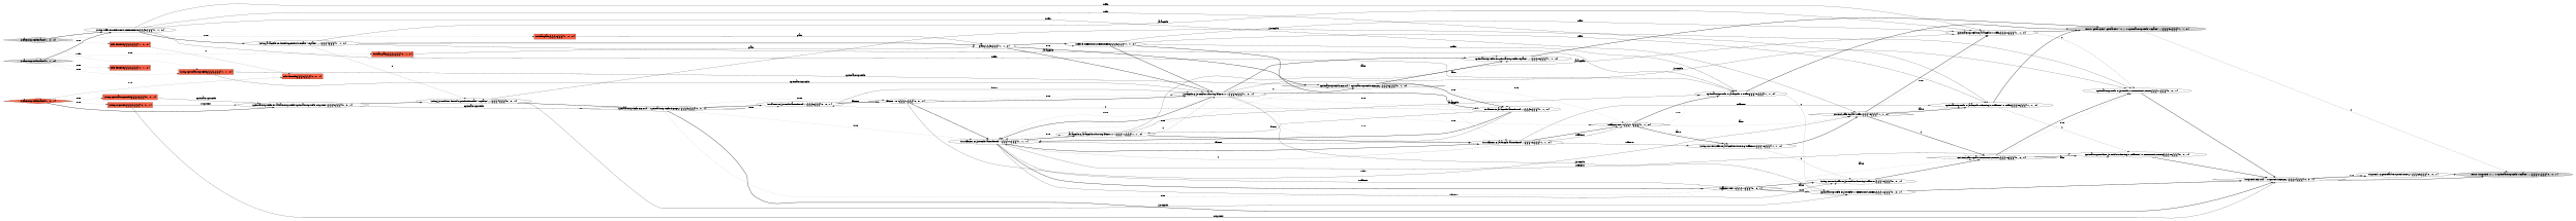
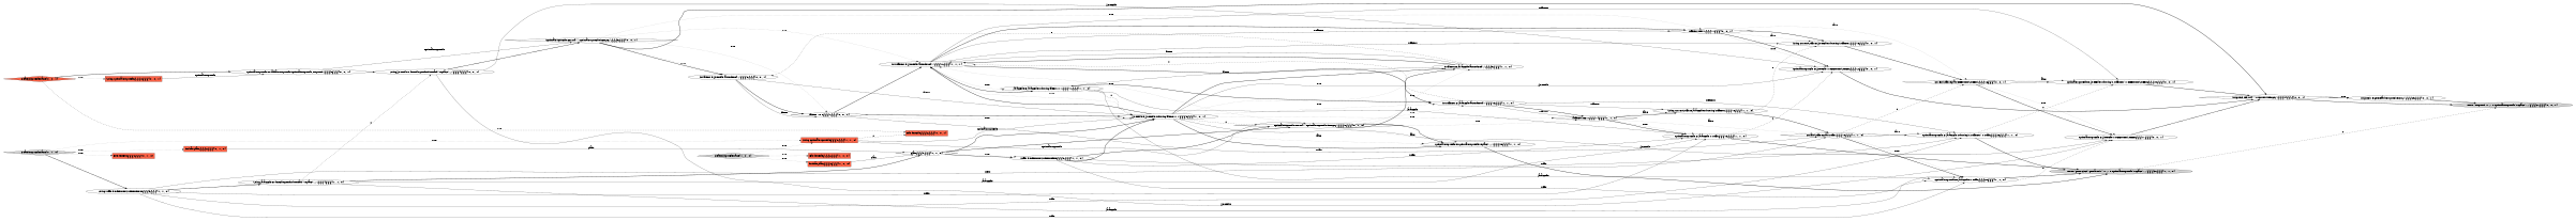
  digraph {
    rankdir=LR
    node [fillcolor=white shape=ellipse style=filled]
    edge [style=bold]
    n1 [label="optionalOutputFile = validateOutputFile(optionalOutputFile,outputDir)@@@3@@@['0', '0', '1']"]
    n2 [label="String jjtreeFile = destFile.getAbsolutePath().replace('\','/')@@@4@@@['0', '0', '1']"]
    n3 [label="(optionalOutputFile == null) || optionalOutputFile.isEmpty()@@@5@@@['0', '0', '1']" shape=diamond]
    n4 [label="optionalOutputFile = jjtreeFile + DEFAULT_SUFFIX@@@17@@@['0', '0', '1']"]
    n5 [label="optionalOutputFile = jjtreeFile + DEFAULT_SUFFIX@@@12@@@['0', '0', '1']"]
    n6 [label="int filePos = jjtreeFile.lastIndexOf('/')@@@6@@@['0', '0', '1']"]
    n7 [label="int suffixPos = jjtreeFile.lastIndexOf('.')@@@10@@@['1', '1', '1']"]
    n8 [label="(outputDir == null) || outputDir.isEmpty()@@@24@@@['0', '0', '1']" shape=diamond]
    n9 [label="filePos >= 0@@@7@@@['0', '0', '1']" shape=diamond]
    n10 [label="suffixPos == -1@@@11@@@['0', '0', '1']" shape=diamond]
    n11 [label="outputDir = getDefaultOutputDirectory()@@@25@@@['0', '0', '1']"]
    n12 [fillcolor=lightgray label="return (outputDir + \"/\" + optionalOutputFile).replace('\','/')@@@27@@@['0', '0', '1']"]
    n13 [fillcolor=tomato label="File destFile@@@2@@@['1', '0', '0']" shape=box]
    n14 [label="int filePos = javaccFile.lastIndexOf('/')@@@9@@@['1', '1', '0']"]
    n15 [label="javaccFile = javaccFile.substring(filePos + 1)@@@11@@@['1', '1', '0']"]
    n16 [label="jjtreeFile = jjtreeFile.substring(filePos + 1)@@@8@@@['1', '0', '1']"]
    n17 [label="optionalOutputFile = javaccFile + suffix@@@20@@@['1', '1', '0']"]
    n18 [label="optionalOutputFile = javaccFile + suffix@@@15@@@['1', '1', '0']"]
    n19 [label="int suffixPos = javaccFile.lastIndexOf('.')@@@13@@@['1', '1', '0']"]
    n20 [label="optionalOutputFile = jjtreeFile.substring(0,suffixPos) + DEFAULT_SUFFIX@@@20@@@['0', '0', '1']"]
    n21 [label="String currentSuffix = jjtreeFile.substring(suffixPos)@@@15@@@['0', '0', '1']"]
    n22 [label="optionalOutputFile = javaccFile.substring(0,suffixPos) + suffix@@@23@@@['1', '1', '0']"]
    n23 [fillcolor=lightgray label="return (getProject().getBaseDir() + \"/\" + optionalOutputFile).replace('\','/')@@@30@@@['1', '1', '0']"]
-   n24 [fillcolor=tomato label="String outputDir@@@2@@@['0', '0', '1']" shape=box]
    n25 [fillcolor=tomato label="String optionalOutputFile@@@2@@@['1', '1', '0']" shape=box]
    n26 [fillcolor=tomato label="File destFile@@@2@@@['0', '0', '1']" shape=box]
    n27 [label="optionalOutputFile == null || optionalOutputFile.isEmpty()@@@8@@@['0', '1', '0']" shape=diamond]
    n28 [label="optionalOutputFile = optionalOutputFile.replace('\','/')@@@28@@@['1', '1', '0']"]
    n29 [label="suffixPos == -1@@@14@@@['1', '1', '0']" shape=diamond]
    n30 [fillcolor=tomato label="File destFile@@@2@@@['0', '1', '0']" shape=box]
    n31 [label="currentSuffix.equals(suffix)@@@19@@@['1', '1', '0']" shape=diamond]
    n32 [fillcolor=tomato label="createOutputFileName['0', '0', '1']" shape=diamond]
    n33 [fillcolor=tomato label="String optionalOutputFile@@@2@@@['0', '0', '1']" shape=box]
    n34 [fillcolor=tomato label="boolean plain@@@2@@@['0', '1', '0']" shape=box]
-   n35 [label="plain@@@5@@@['1', '1', '0']"]
+   n35 [label="plain@@@5@@@['1', '1', '0']" shape=diamond]
    n36 [label="suffix = DEFAULT_SUFFIX_TEXT@@@6@@@['1', '1', '0']"]
    n37 [label="String suffix = DEFAULT_SUFFIX_HTML@@@3@@@['1', '1', '0']"]
    n38 [label="String javaccFile = destFile.getAbsolutePath().replace('\','/')@@@4@@@['1', '1', '0']"]
    n39 [label="currentSuffix.equals(DEFAULT_SUFFIX)@@@16@@@['0', '0', '1']" shape=diamond]
    n40 [fillcolor=lightgray label="createOutputFileName['1', '0', '0']" shape=diamond]
    n41 [fillcolor=tomato label="boolean plain@@@2@@@['1', '0', '0']" shape=box]
    n42 [label="String currentSuffix = javaccFile.substring(suffixPos)@@@18@@@['1', '1', '0']"]
    n43 [fillcolor=lightgray label="createOutputFileName['0', '1', '0']" shape=diamond]
    n1 -> n2
    n1 -> n3 [label=optionalOutputFile style=solid]
    n2 -> n3
    n2 -> n4 [label=jjtreeFile style=solid]
    n2 -> n5 [label=jjtreeFile style=solid]
    n3 -> n6 [label=true style=dotted]
    n3 -> n6
    n3 -> n7 [label=true style=dotted]
    n3 -> n8
    n3 -> n9 [label=true style=dotted]
    n3 -> n10 [label=true style=dotted]
    n4 -> n8
    n5 -> n8
    n6 -> n9
    n6 -> n9 [label=filePos style=solid]
    n6 -> n16 [label=filePos style=solid]
    n7 -> n10 [label=suffixPos style=solid]
    n7 -> n10
    n7 -> n15
    n7 -> n15 [label=true style=dotted]
    n7 -> n19
    n7 -> n20 [label=suffixPos style=solid]
    n7 -> n21 [label=suffixPos style=solid]
    n8 -> n11 [label=true style=dotted]
    n8 -> n11
    n8 -> n12
    n9 -> n7
    n9 -> n16 [label=true style=dotted]
    n9 -> n16
    n9 -> n31 [label=suffix style=solid]
    n10 -> n5 [label=true style=dotted]
    n10 -> n5
    n10 -> n21
    n10 -> n21 [label=false style=dotted]
    n10 -> n39 [label=false style=dotted]
    n11 -> n12
    n14 -> n6 [label=0 style=dashed]
    n14 -> n7
    n14 -> n7 [label=filePos style=solid]
    n14 -> n15 [label=filePos style=solid]
    n15 -> n16 [label=0 style=dashed]
    n15 -> n17 [label=javaccFile style=solid]
    n15 -> n18 [label=javaccFile style=solid]
    n15 -> n19
    n16 -> n4 [label=jjtreeFile style=solid]
    n16 -> n5 [label=jjtreeFile style=solid]
    n16 -> n7 [label=true style=dotted]
    n16 -> n7
    n16 -> n14
    n16 -> n14 [label=true style=dotted]
    n16 -> n19 [label=true style=dotted]
    n16 -> n27 [label=0 style=dashed]
    n16 -> n28
    n16 -> n28 [label=false style=dotted]
    n16 -> n29 [label=true style=dotted]
    n17 -> n4 [label=0 style=dashed]
    n17 -> n23
    n18 -> n5 [label=0 style=dashed]
    n18 -> n23
    n19 -> n7 [label=0 style=dashed]
    n19 -> n22 [label=suffixPos style=solid]
    n19 -> n29 [label=suffixPos style=solid]
    n19 -> n29
    n19 -> n42 [label=suffixPos style=solid]
    n20 -> n8
    n21 -> n39
    n22 -> n20 [label=0 style=dashed]
    n22 -> n23
    n23 -> n12 [label=0 style=dashed]
-   n24 -> n1 [label=outputDir style=solid]
-   n24 -> n8 [label=outputDir style=solid]
    n25 -> n16 [label=optionalOutputFile style=solid]
-   n13 -> n26 [label=0 style=dashed]
+   n25 -> n26 [label=0 style=dashed]
    n25 -> n27 [label=optionalOutputFile style=solid]
    n27 -> n7 [label=true style=dotted]
    n27 -> n14
    n27 -> n14 [label=true style=dotted]
    n27 -> n19 [label=true style=dotted]
    n27 -> n28
    n27 -> n28 [label=false style=dotted]
    n27 -> n29 [label=true style=dotted]
    n28 -> n23
    n29 -> n18 [label=true style=dotted]
    n29 -> n18
    n29 -> n31 [label=false style=dotted]
    n29 -> n42
    n29 -> n42 [label=false style=dotted]
    n31 -> n17
    n31 -> n17 [label=true style=dotted]
    n31 -> n22 [label=false style=dotted]
    n31 -> n22
-   n31 -> n39 [label=0]
+   n31 -> n39 [label=0 style=dashed]
    n32 -> n1
-   n32 -> n24 [label=true style=dotted]
    n32 -> n26 [label=true style=dashed]
    n32 -> n33 [label=true style=dotted]
    n33 -> n1 [label=optionalOutputFile style=solid]
    n34 -> n35 [label=plain style=solid]
    n35 -> n16
    n35 -> n27
    n35 -> n36
    n35 -> n36 [label=true style=dotted]
    n36 -> n16
    n36 -> n17 [label=suffix style=solid]
    n36 -> n18 [label=suffix style=solid]
    n36 -> n22 [label=suffix style=solid]
    n36 -> n27
    n37 -> n17 [label=suffix style=solid]
    n37 -> n18 [label=suffix style=solid]
    n37 -> n22 [label=suffix style=solid]
    n37 -> n31 [label=suffix style=solid]
    n37 -> n38
    n38 -> n2 [label=0 style=dashed]
    n38 -> n17 [label=javaccFile style=solid]
    n38 -> n18 [label=javaccFile style=solid]
    n38 -> n35
    n39 -> n4 [label=true style=dotted]
    n39 -> n4
    n39 -> n20 [label=false style=dotted]
    n39 -> n20
    n40 -> n13 [label=true style=dotted]
-   n40 -> n25 [label=suffix style=dotted]
-   n40 -> n37
+   n40 -> n25 [label=true style=dotted]
    n40 -> n41 [label=true style=dotted]
    n41 -> n35 [label=plain style=solid]
    n42 -> n21 [label=0 style=dashed]
    n42 -> n31
    n43 -> n25 [label=true style=dotted]
    n43 -> n30 [label=true style=dotted]
    n43 -> n34 [label=true style=dotted]
    n43 -> n37
  }
